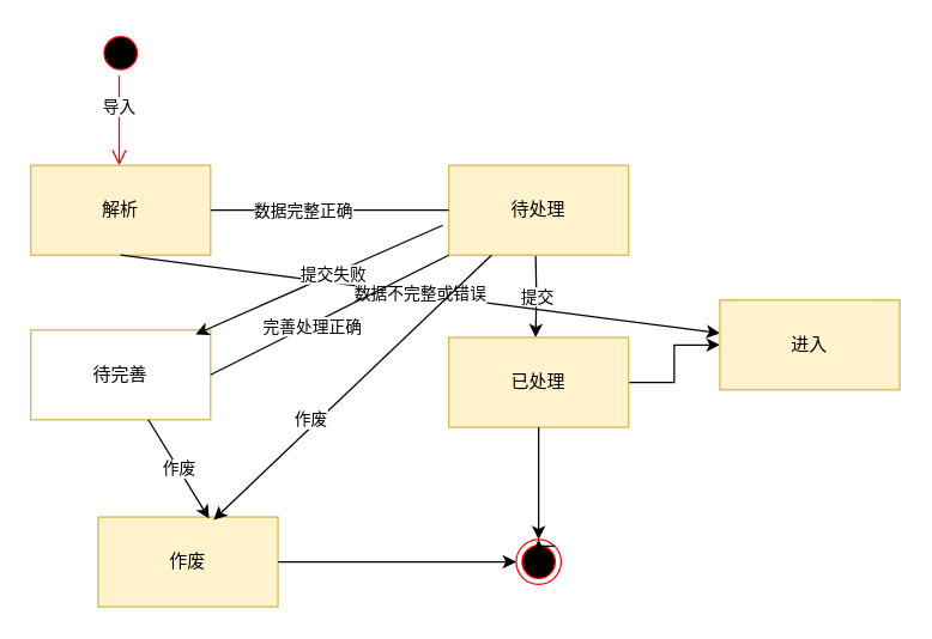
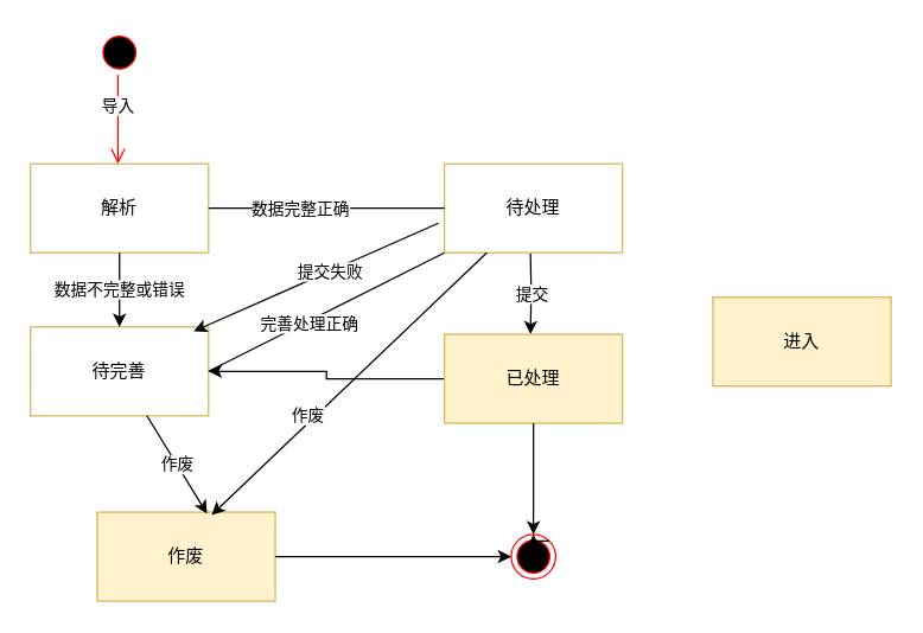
  <mxCell id="0" />
  <mxCell id="1" parent="0" />
  <mxCell id="2" value="待完善" style="rounded=0;whiteSpace=wrap;html=1;fillColor=#ffffff;strokeColor=#d6b656;" vertex="1" parent="1"><mxGeometry x="20" y="220" width="120" height="60" as="geometry" /></mxCell>
  <mxCell id="3" value="" style="ellipse;html=1;shape=startState;fillColor=#000000;strokeColor=#ff0000;" vertex="1" parent="1"><mxGeometry x="65" y="20" width="30" height="30" as="geometry" /></mxCell>
  <mxCell id="4" value="导入" style="edgeStyle=orthogonalEdgeStyle;html=1;verticalAlign=bottom;endArrow=open;endSize=8;strokeColor=#ff0000;rounded=0;" edge="1" parent="1"><mxGeometry relative="1" as="geometry"><mxPoint x="79" y="110" as="targetPoint" /><mxPoint x="79" y="50" as="sourcePoint" /></mxGeometry></mxCell>
  <mxCell id="5" value="提交" style="edgeStyle=orthogonalEdgeStyle;rounded=0;orthogonalLoop=1;jettySize=auto;html=1;entryX=0.483;entryY=0;entryDx=0;entryDy=0;exitX=0.5;exitY=1;exitDx=0;exitDy=0;entryPerimeter=0;" edge="1" parent="1" target="8"><mxGeometry relative="1" as="geometry"><mxPoint x="357" y="170" as="sourcePoint" /><mxPoint x="357" y="230" as="targetPoint" /></mxGeometry></mxCell>
- <mxCell id="6" value="待处理" style="rounded=0;whiteSpace=wrap;html=1;fillColor=#fff2cc;strokeColor=#d6b656;" vertex="1" parent="1"><mxGeometry x="299" y="110" width="120" height="60" as="geometry" /></mxCell>
- <mxCell id="7" value="" style="edgeStyle=orthogonalEdgeStyle;rounded=0;orthogonalLoop=1;jettySize=auto;html=1;" edge="1" parent="1" source="8" target="25"><mxGeometry relative="1" as="geometry" /></mxCell>
+ <mxCell id="6" value="待处理" style="rounded=0;whiteSpace=wrap;html=1;fillColor=#ffffff;strokeColor=#d6b656;" vertex="1" parent="1"><mxGeometry x="299" y="110" width="120" height="60" as="geometry" /></mxCell>
+ <mxCell id="7" value="" style="edgeStyle=orthogonalEdgeStyle;rounded=0;orthogonalLoop=1;jettySize=auto;html=1;" edge="1" parent="1" source="8" target="2"><mxGeometry relative="1" as="geometry" /></mxCell>
  <mxCell id="8" value="已处理" style="rounded=0;whiteSpace=wrap;html=1;fillColor=#fff2cc;strokeColor=#d6b656;" vertex="1" parent="1"><mxGeometry x="299" y="225" width="120" height="60" as="geometry" /></mxCell>
- <mxCell id="9" value="解析" style="rounded=0;whiteSpace=wrap;html=1;fillColor=#fff2cc;strokeColor=#d6b656;" vertex="1" parent="1"><mxGeometry x="20" y="110" width="120" height="60" as="geometry" /></mxCell>
- <mxCell id="10" value="数据不完整或错误" style="endArrow=classic;html=1;rounded=0;exitX=0.5;exitY=1;exitDx=0;exitDy=0;" edge="1" parent="1" source="9" target="25"><mxGeometry width="50" height="50" relative="1" as="geometry"><mxPoint x="125" y="170" as="sourcePoint" /><mxPoint x="175" y="120" as="targetPoint" /></mxGeometry></mxCell>
+ <mxCell id="9" value="解析" style="rounded=0;whiteSpace=wrap;html=1;fillColor=#ffffff;strokeColor=#d6b656;" vertex="1" parent="1"><mxGeometry x="20" y="110" width="120" height="60" as="geometry" /></mxCell>
+ <mxCell id="10" value="数据不完整或错误" style="endArrow=classic;html=1;rounded=0;exitX=0.5;exitY=1;exitDx=0;exitDy=0;" edge="1" parent="1" source="9" target="2"><mxGeometry width="50" height="50" relative="1" as="geometry"><mxPoint x="125" y="170" as="sourcePoint" /><mxPoint x="175" y="120" as="targetPoint" /></mxGeometry></mxCell>
  <mxCell id="11" value="" style="endArrow=none;html=1;rounded=0;entryX=0;entryY=0.5;entryDx=0;entryDy=0;exitX=1;exitY=0.5;exitDx=0;exitDy=0;" edge="1" parent="1" source="9" target="6"><mxGeometry width="50" height="50" relative="1" as="geometry"><mxPoint x="135" y="150" as="sourcePoint" /><mxPoint x="185" y="100" as="targetPoint" /></mxGeometry></mxCell>
  <mxCell id="12" value="数据完整正确" style="edgeLabel;html=1;align=center;verticalAlign=middle;resizable=0;points=[];" vertex="1" connectable="0" parent="11"><mxGeometry x="-0.233" relative="1" as="geometry"><mxPoint as="offset" /></mxGeometry></mxCell>
  <mxCell id="13" value="作废" style="rounded=0;whiteSpace=wrap;html=1;fillColor=#fff2cc;strokeColor=#d6b656;" vertex="1" parent="1"><mxGeometry x="65" y="345" width="120" height="60" as="geometry" /></mxCell>
  <mxCell id="14" value="" style="endArrow=none;html=1;rounded=0;entryX=0;entryY=1;entryDx=0;entryDy=0;exitX=1;exitY=0.5;exitDx=0;exitDy=0;" edge="1" parent="1" source="2" target="6"><mxGeometry width="50" height="50" relative="1" as="geometry"><mxPoint x="135" y="270" as="sourcePoint" /><mxPoint x="185" y="220" as="targetPoint" /></mxGeometry></mxCell>
  <mxCell id="15" value="完善处理正确" style="edgeLabel;html=1;align=center;verticalAlign=middle;resizable=0;points=[];" vertex="1" connectable="0" parent="14"><mxGeometry x="-0.166" y="-2" relative="1" as="geometry"><mxPoint y="-1" as="offset" /></mxGeometry></mxCell>
  <mxCell id="16" value="" style="endArrow=classic;html=1;rounded=0;entryX=0.917;entryY=0.05;entryDx=0;entryDy=0;entryPerimeter=0;" edge="1" parent="1" target="2"><mxGeometry width="50" height="50" relative="1" as="geometry"><mxPoint x="295" y="150" as="sourcePoint" /><mxPoint x="375" y="100" as="targetPoint" /></mxGeometry></mxCell>
  <mxCell id="17" value="提交失败" style="edgeLabel;html=1;align=center;verticalAlign=middle;resizable=0;points=[];" vertex="1" connectable="0" parent="16"><mxGeometry x="-0.109" relative="1" as="geometry"><mxPoint as="offset" /></mxGeometry></mxCell>
  <mxCell id="18" value="作废" style="endArrow=classic;html=1;rounded=0;entryX=0.617;entryY=0.017;entryDx=0;entryDy=0;entryPerimeter=0;" edge="1" parent="1" source="2" target="13"><mxGeometry width="50" height="50" relative="1" as="geometry"><mxPoint x="80" y="330" as="sourcePoint" /><mxPoint x="80" y="350.711" as="targetPoint" /></mxGeometry></mxCell>
  <mxCell id="19" value="" style="endArrow=classic;html=1;rounded=0;entryX=0.642;entryY=0.033;entryDx=0;entryDy=0;entryPerimeter=0;" edge="1" parent="1" source="6" target="13"><mxGeometry width="50" height="50" relative="1" as="geometry"><mxPoint x="359" y="220" as="sourcePoint" /><mxPoint x="359" y="240.711" as="targetPoint" /></mxGeometry></mxCell>
  <mxCell id="20" value="作废" style="edgeLabel;html=1;align=center;verticalAlign=middle;resizable=0;points=[];" vertex="1" connectable="0" parent="19"><mxGeometry x="0.195" y="2" relative="1" as="geometry"><mxPoint x="-12" y="2" as="offset" /></mxGeometry></mxCell>
  <mxCell id="21" value="" style="ellipse;html=1;shape=endState;fillColor=#000000;strokeColor=#ff0000;" vertex="1" parent="1"><mxGeometry x="344" y="360" width="30" height="30" as="geometry" /></mxCell>
  <mxCell id="22" value="" style="endArrow=classic;html=1;rounded=0;entryX=0;entryY=0.5;entryDx=0;entryDy=0;exitX=1;exitY=0.5;exitDx=0;exitDy=0;" edge="1" parent="1" source="13" target="21"><mxGeometry width="50" height="50" relative="1" as="geometry"><mxPoint x="245" y="380" as="sourcePoint" /><mxPoint x="295" y="330" as="targetPoint" /></mxGeometry></mxCell>
  <mxCell id="23" value="" style="endArrow=classic;html=1;rounded=0;entryX=0.5;entryY=0;entryDx=0;entryDy=0;" edge="1" parent="1" source="8" target="21"><mxGeometry width="50" height="50" relative="1" as="geometry"><mxPoint x="359" y="350" as="sourcePoint" /><mxPoint x="359" y="370.711" as="targetPoint" /></mxGeometry></mxCell>
  <mxCell id="24" style="edgeStyle=orthogonalEdgeStyle;rounded=0;orthogonalLoop=1;jettySize=auto;html=1;exitX=1;exitY=0;exitDx=0;exitDy=0;entryX=0.5;entryY=0;entryDx=0;entryDy=0;" edge="1" parent="1" source="21" target="21"><mxGeometry relative="1" as="geometry" /></mxCell>
  <mxCell id="25" value="进入" style="rounded=0;whiteSpace=wrap;html=1;fillColor=#fff2cc;strokeColor=#d6b656;" vertex="1" parent="1"><mxGeometry x="480" y="200" width="120" height="60" as="geometry" /></mxCell>
